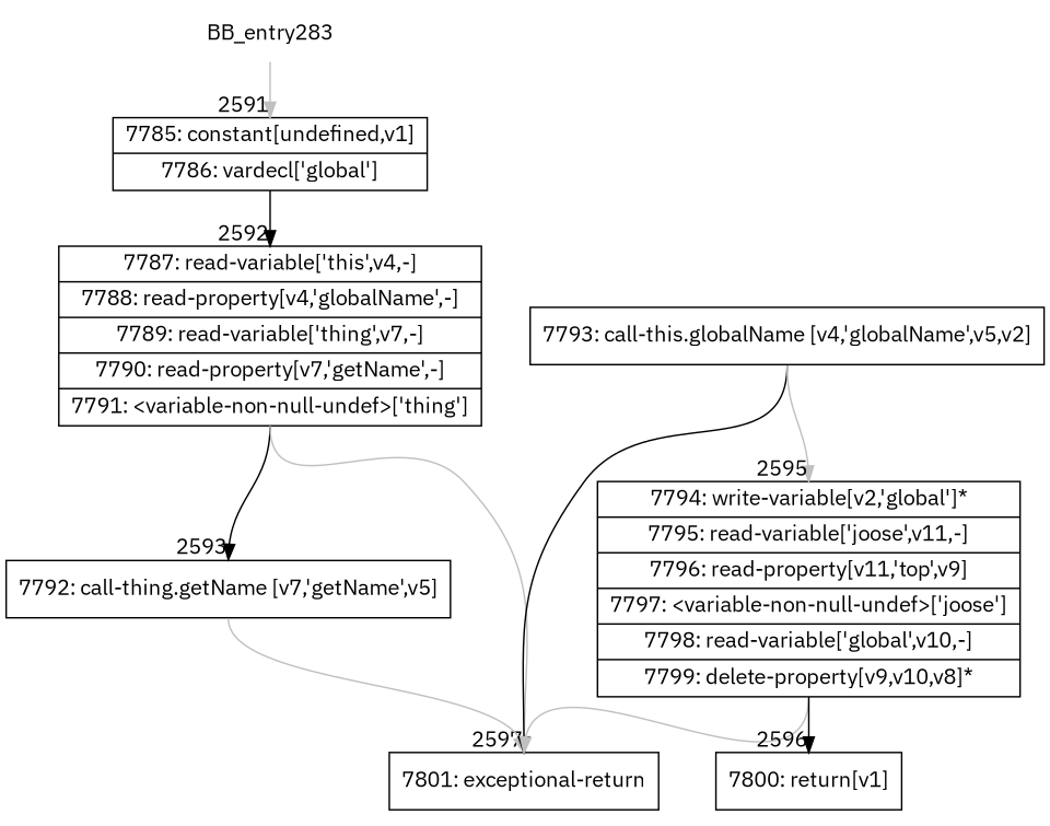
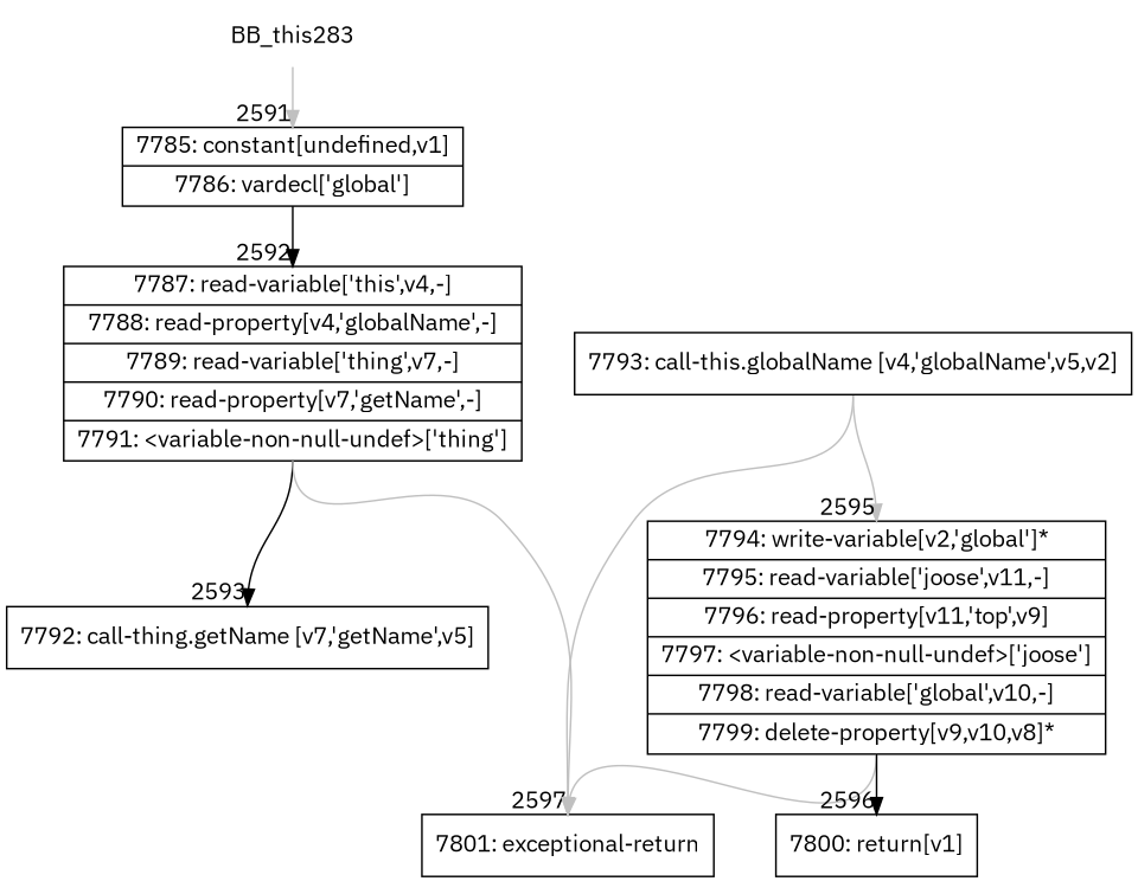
  digraph {
    fontname="IBM Plex Sans"
    rankdir=TD
    node [fontname="IBM Plex Sans" shape=record]
    edge [color=gray fontname="IBM Plex Sans" headport=n tailport=s]
-   BB_entry283 [shape=none]
+   BB_entry283 [shape=none label=BB_this283]
    n2 [label="{7785: constant[undefined,v1]|7786: vardecl['global']}"]
    n3 [label="{7787: read-variable['this',v4,-]|7788: read-property[v4,'globalName',-]|7789: read-variable['thing',v7,-]|7790: read-property[v7,'getName',-]|7791: \<variable-non-null-undef\>['thing']}"]
    n4 [label="{7792: call-thing.getName [v7,'getName',v5]}"]
    n5 [label="{7801: exceptional-return}"]
    n6 [label="{7793: call-this.globalName [v4,'globalName',v5,v2]}"]
    n7 [label="{7794: write-variable[v2,'global']*|7795: read-variable['joose',v11,-]|7796: read-property[v11,'top',v9]|7797: \<variable-non-null-undef\>['joose']|7798: read-variable['global',v10,-]|7799: delete-property[v9,v10,v8]*}"]
    n8 [label="{7800: return[v1]}"]
    BB_entry283 -> n2 [headlabel="    2591"]
    n2 -> n3 [headlabel="      2592" color=""]
    n3 -> n4 [headlabel="      2593" color=""]
    n3 -> n5 [headlabel="      2597"]
-   n4 -> n5
-   n6 -> n5 [color=black]
+   n6 -> n5
    n6 -> n7 [headlabel="      2595"]
    n7 -> n5
    n7 -> n8 [headlabel="      2596" color=""]
  }
